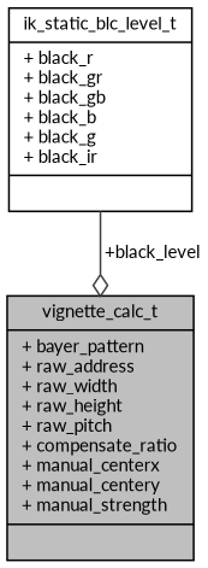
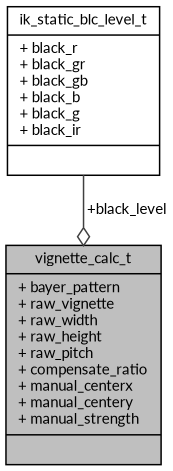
  digraph {
    fontname=Lato
    node [color=black fontname=Lato fontsize=10 shape=record]
-   n1 [fillcolor=grey75 fontcolor=black height=0.2 label="{vignette_calc_t\n|+ bayer_pattern\l+ raw_address\l+ raw_width\l+ raw_height\l+ raw_pitch\l+ compensate_ratio\l+ manual_centerx\l+ manual_centery\l+ manual_strength\l|}" style=filled width=0.4]
+   n1 [fillcolor=grey75 fontcolor=black height=0.2 label="{vignette_calc_t\n|+ bayer_pattern\l+ raw_vignette\l+ raw_width\l+ raw_height\l+ raw_pitch\l+ compensate_ratio\l+ manual_centerx\l+ manual_centery\l+ manual_strength\l|}" style=filled width=0.4]
    n2 [height=0.2 label="{ik_static_blc_level_t\n|+ black_r\l+ black_gr\l+ black_gb\l+ black_b\l+ black_g\l+ black_ir\l|}" width=0.4]
    n2 -> n1 [arrowhead=odiamond color=grey25 fontname=Lato fontsize=10 label=" +black_level" labelfontname=Helvetica labelfontsize=10 style=solid]
  }
